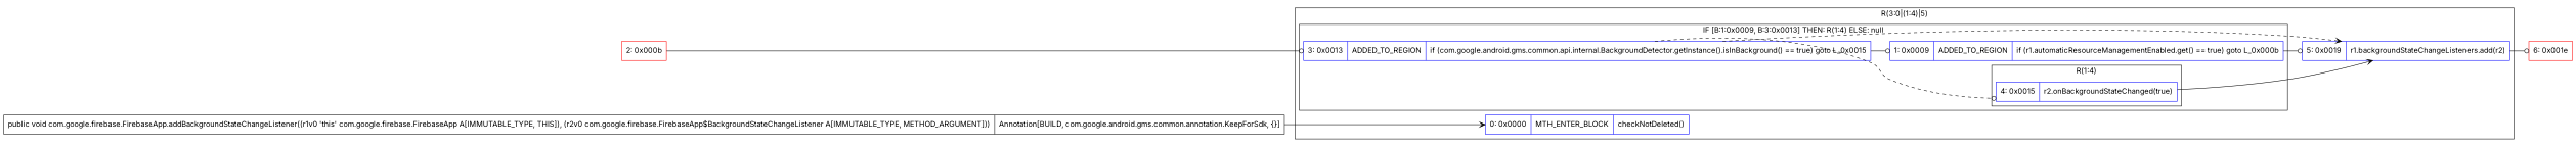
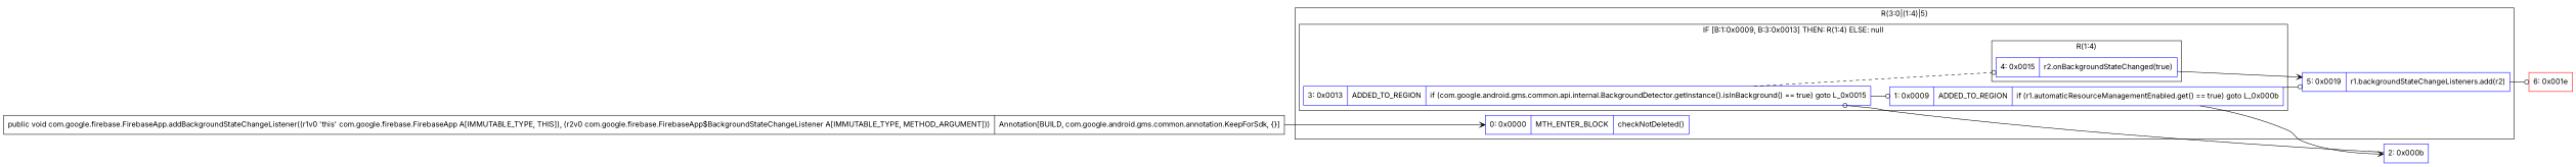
  digraph {
    fontname=Inter
    rankdir=LR
    node [color=blue fontname=Inter shape=record]
    edge [arrowhead=odot fontname=Inter]
    n1 [label="{4\:\ 0x0015|r2.onBackgroundStateChanged(true)\l}"]
    n2 [label="{1\:\ 0x0009|ADDED_TO_REGION\l|if (r1.automaticResourceManagementEnabled.get() == true) goto L_0x000b\l}"]
    n3 [label="{3\:\ 0x0013|ADDED_TO_REGION\l|if (com.google.android.gms.common.api.internal.BackgroundDetector.getInstance().isInBackground() == true) goto L_0x0015\l}"]
    n4 [label="{0\:\ 0x0000|MTH_ENTER_BLOCK\l|checkNotDeleted()\l}"]
    n5 [label="{5\:\ 0x0019|r1.backgroundStateChangeListeners.add(r2)\l}"]
-   n6 [color=red label="{2\:\ 0x000b}"]
+   n6 [label="{2\:\ 0x000b}"]
    n7 [color=red label="{6\:\ 0x001e}"]
    n8 [label="{public void com.google.firebase.FirebaseApp.addBackgroundStateChangeListener((r1v0 'this' com.google.firebase.FirebaseApp A[IMMUTABLE_TYPE, THIS]), (r2v0 com.google.firebase.FirebaseApp$BackgroundStateChangeListener A[IMMUTABLE_TYPE, METHOD_ARGUMENT]))  | Annotation[BUILD, com.google.android.gms.common.annotation.KeepForSdk, \{\}]\l}" color=""]
    subgraph cluster_1 {
      label="R(3:0|(1:4)|5)"
      n4
      n5
      subgraph cluster_2 {
        label="IF [B:1:0x0009, B:3:0x0013] THEN: R(1:4) ELSE: null"
        n2
        n3
        subgraph cluster_3 {
          label="R(1:4)"
          n1
        }
      }
    }
    n1 -> n5 [arrowhead=vee]
    n2 -> n5 [style=solid]
+   n2 -> n6 [arrowhead=vee]
    n3 -> n1 [style=dashed]
    n3 -> n2
-   n3 -> n5 [arrowhead=vee style=dashed]
    n5 -> n7
    n6 -> n3
    n8 -> n4 [arrowhead=vee]
  }
